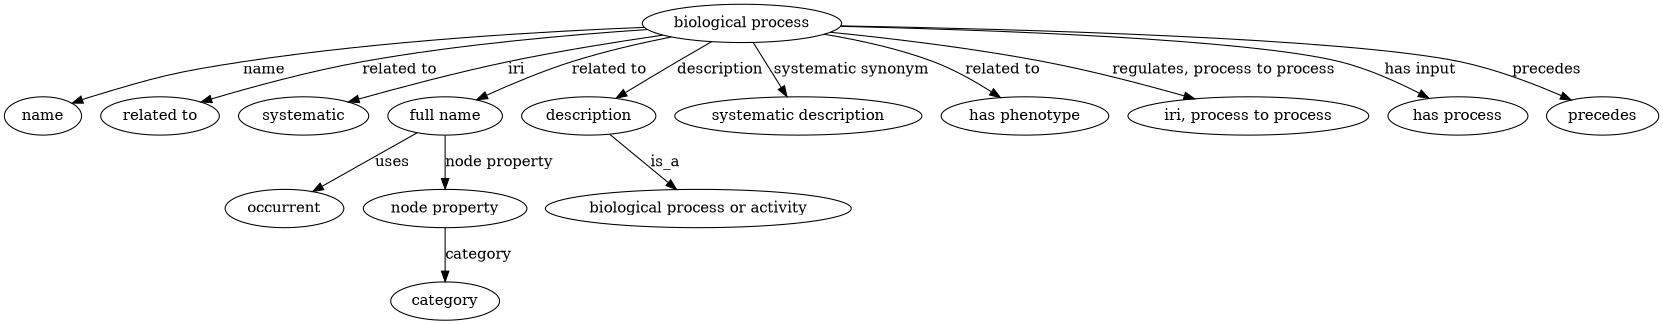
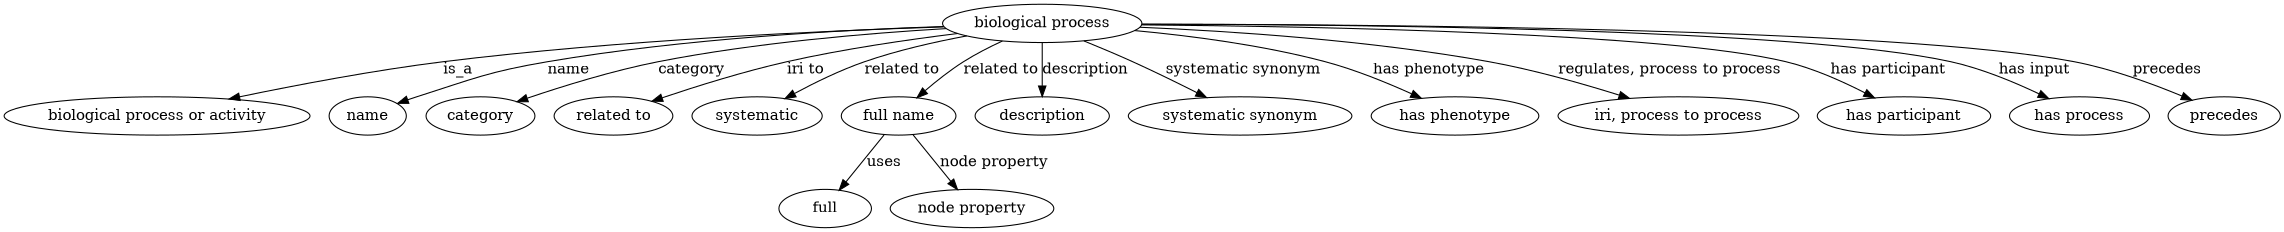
  digraph {
    node [color=black]
    edge [color=black style=solid]
    n1 [height=0.5 label="biological process" width=2.0612 color=""]
    "biological process or activity" [height=0.5 width=3.1254 color=""]
    name [height=0.5 width=0.75]
    category [height=0.5 width=0.75]
    "related to" [height=0.5 width=0.75]
    n6 [height=0.5 label=systematic width=0.75]
    "full name" [height=0.5 width=0.75]
    description [height=0.5 width=0.75]
-   "systematic synonym" [height=0.5 width=0.75 label="systematic description"]
+   "systematic synonym" [height=0.5 width=0.75]
    "has phenotype" [height=0.5 width=0.75]
    n11 [height=0.5 label="iri, process to process" width=0.75]
+   "has participant" [height=0.5 width=0.75]
    n13 [height=0.5 label="has process" width=0.75]
    precedes [height=0.5 width=0.75]
-   occurrent [height=0.5 width=1.2082 color=""]
+   occurrent [height=0.5 width=1.2082 label=full color=""]
    "node property" [height=0.5 width=0.75]
-   description -> "biological process or activity" [label=is_a color="" style=""]
+   n1 -> "biological process or activity" [label=is_a color="" style=""]
    n1 -> name [label=name]
-   "node property" -> category [label=category]
-   n1 -> "related to" [label="related to"]
-   n1 -> n6 [label=iri]
+   n1 -> category [label=category]
+   n1 -> "related to" [label="iri to"]
+   n1 -> n6 [label="related to"]
    n1 -> "full name" [label="related to"]
    n1 -> description [label=description]
    n1 -> "systematic synonym" [label="systematic synonym"]
-   n1 -> "has phenotype" [label="related to"]
+   n1 -> "has phenotype" [label="has phenotype"]
    n1 -> n11 [label="regulates, process to process"]
+   n1 -> "has participant" [label="has participant"]
    n1 -> n13 [label="has input"]
    n1 -> precedes [label=precedes]
    "full name" -> occurrent [label=uses color="" style=""]
    "full name" -> "node property" [label="node property"]
  }
